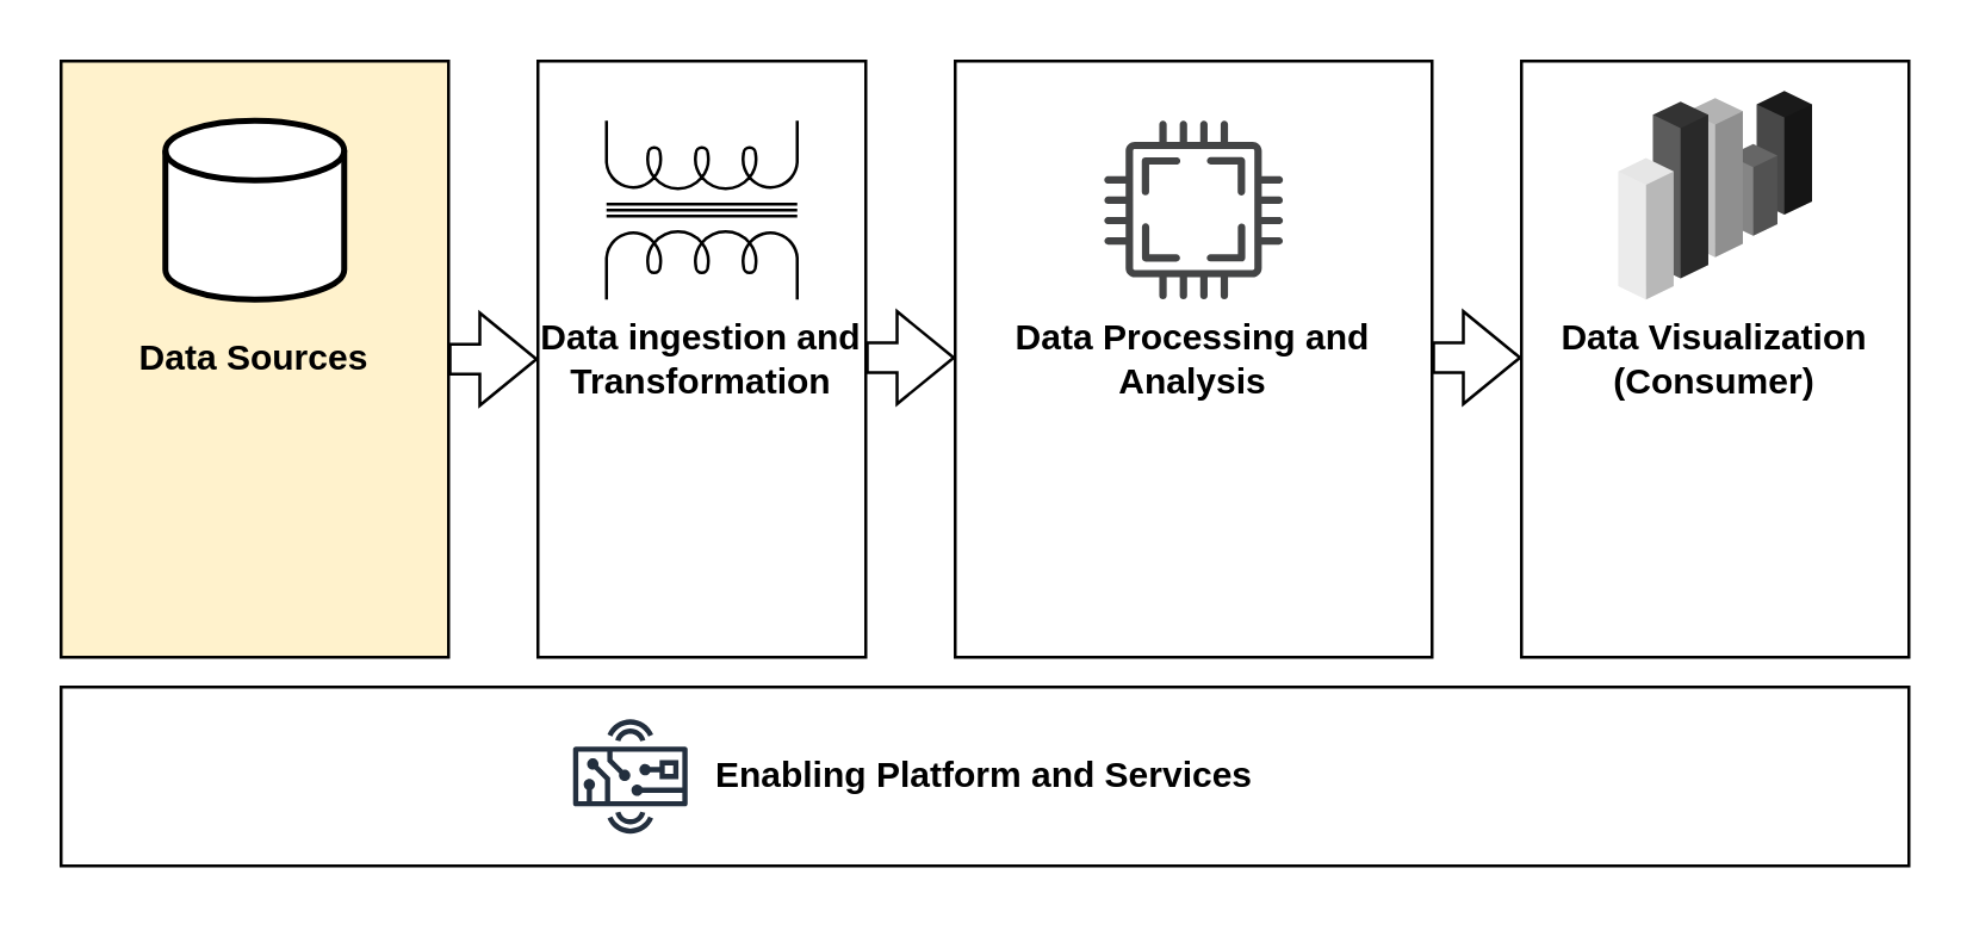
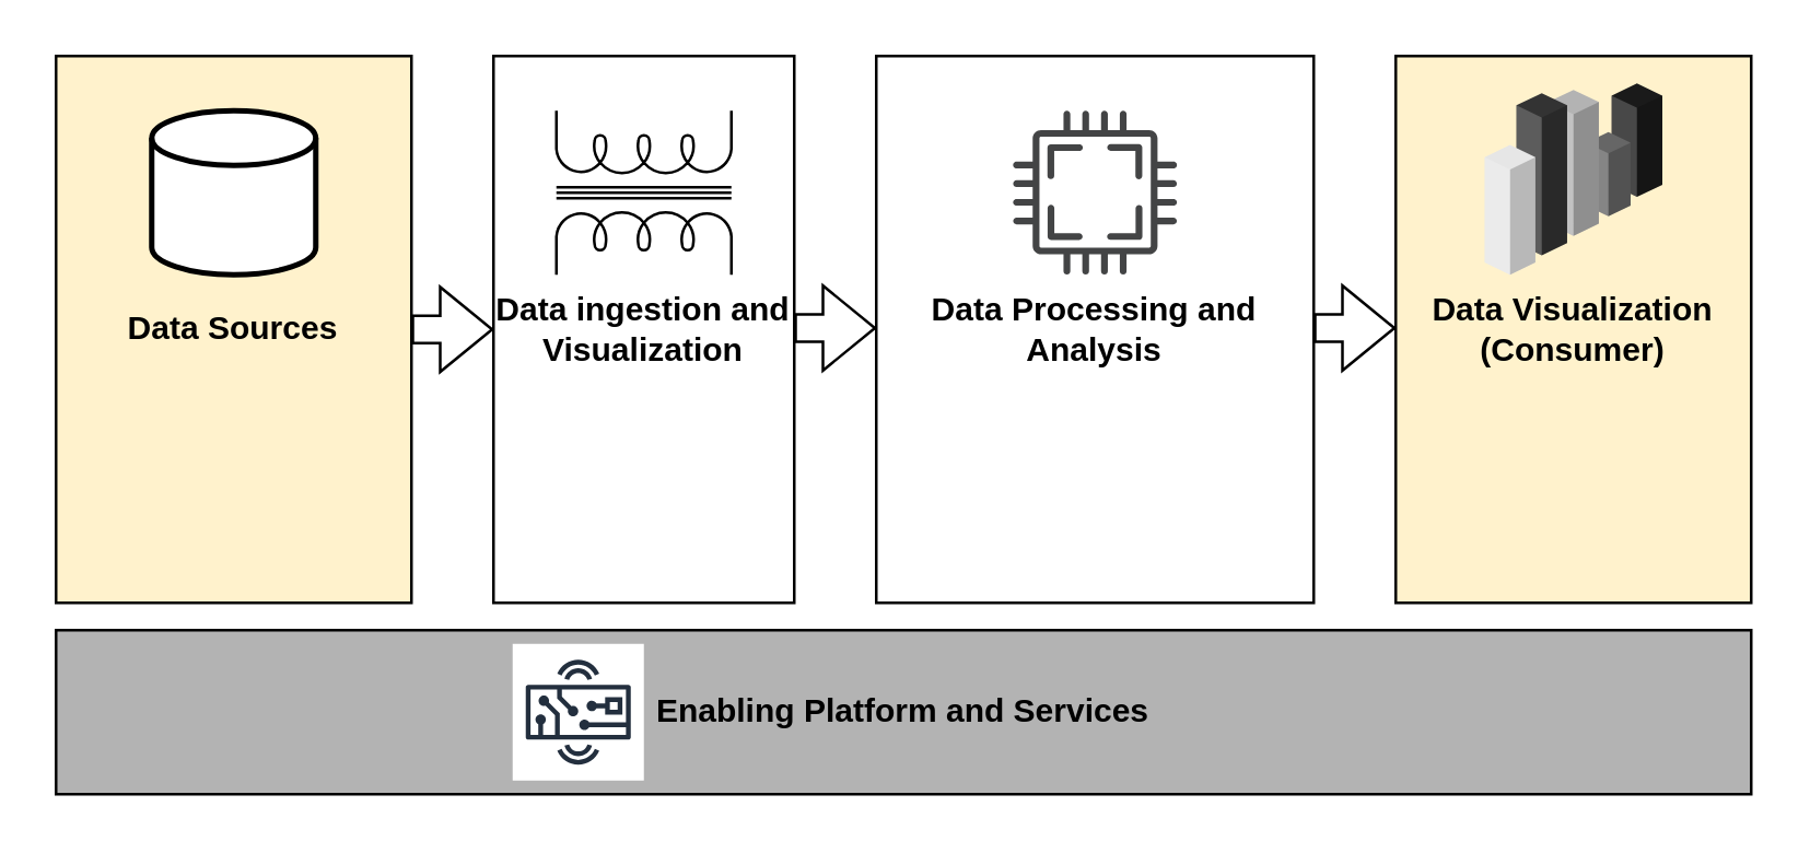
  <mxCell id="0" />
  <mxCell id="1" parent="0" />
- <mxCell id="2" value="Data ingestion and Transformation" style="rounded=0;whiteSpace=wrap;html=1;fontStyle=1" vertex="1" parent="1"><mxGeometry x="180" y="20" width="110" height="200" as="geometry" /></mxCell>
+ <mxCell id="2" value="Data ingestion and Visualization" style="rounded=0;whiteSpace=wrap;html=1;fontStyle=1" vertex="1" parent="1"><mxGeometry x="180" y="20" width="110" height="200" as="geometry" /></mxCell>
  <mxCell id="3" value="Data Sources" style="rounded=0;whiteSpace=wrap;html=1;fontStyle=1;fillColor=#fff2cc;" vertex="1" parent="1"><mxGeometry x="20" y="20" width="130" height="200" as="geometry" /></mxCell>
  <mxCell id="4" value="Data Processing and Analysis" style="rounded=0;whiteSpace=wrap;html=1;fontStyle=1" vertex="1" parent="1"><mxGeometry x="320" y="20" width="160" height="200" as="geometry" /></mxCell>
- <mxCell id="5" value="Data Visualization&lt;br&gt;(Consumer)" style="rounded=0;whiteSpace=wrap;html=1;fontStyle=1" vertex="1" parent="1"><mxGeometry x="510" y="20" width="130" height="200" as="geometry" /></mxCell>
- <mxCell id="6" value="Enabling Platform and Services" style="rounded=0;whiteSpace=wrap;html=1;fontStyle=1" vertex="1" parent="1"><mxGeometry x="20" y="230" width="620" height="60" as="geometry" /></mxCell>
+ <mxCell id="5" value="Data Visualization&lt;br&gt;(Consumer)" style="rounded=0;whiteSpace=wrap;html=1;fontStyle=1;fillColor=#fff2cc;" vertex="1" parent="1"><mxGeometry x="510" y="20" width="130" height="200" as="geometry" /></mxCell>
+ <mxCell id="6" value="Enabling Platform and Services" style="rounded=0;whiteSpace=wrap;html=1;fontStyle=1;fillColor=#b3b3b3;" vertex="1" parent="1"><mxGeometry x="20" y="230" width="620" height="60" as="geometry" /></mxCell>
  <mxCell id="7" value="" style="shape=flexArrow;endArrow=classic;html=1;rounded=0;exitX=1;exitY=0.5;exitDx=0;exitDy=0;" edge="1" parent="1" source="3" target="2"><mxGeometry width="50" height="50" relative="1" as="geometry"><mxPoint x="370" y="30" as="sourcePoint" /><mxPoint x="420" y="-20" as="targetPoint" /></mxGeometry></mxCell>
  <mxCell id="8" value="" style="shape=flexArrow;endArrow=classic;html=1;rounded=0;exitX=1;exitY=0.5;exitDx=0;exitDy=0;" edge="1" parent="1"><mxGeometry width="50" height="50" relative="1" as="geometry"><mxPoint x="290" y="119.5" as="sourcePoint" /><mxPoint x="320" y="119.5" as="targetPoint" /></mxGeometry></mxCell>
  <mxCell id="9" value="" style="shape=flexArrow;endArrow=classic;html=1;rounded=0;exitX=1;exitY=0.5;exitDx=0;exitDy=0;" edge="1" parent="1"><mxGeometry width="50" height="50" relative="1" as="geometry"><mxPoint x="480" y="119.5" as="sourcePoint" /><mxPoint x="510" y="119.5" as="targetPoint" /></mxGeometry></mxCell>
  <mxCell id="10" value="" style="strokeWidth=2;html=1;shape=mxgraph.flowchart.database;whiteSpace=wrap;" vertex="1" parent="1"><mxGeometry x="55" y="40" width="60" height="60" as="geometry" /></mxCell>
  <mxCell id="11" value="" style="pointerEvents=1;verticalLabelPosition=bottom;shadow=0;dashed=0;align=center;html=1;verticalAlign=top;shape=mxgraph.electrical.inductors.transformer_2;" vertex="1" parent="1"><mxGeometry x="203" y="40" width="64" height="60" as="geometry" /></mxCell>
  <mxCell id="12" value="" style="sketch=0;pointerEvents=1;shadow=0;dashed=0;html=1;strokeColor=none;fillColor=#434445;aspect=fixed;labelPosition=center;verticalLabelPosition=bottom;verticalAlign=top;align=center;outlineConnect=0;shape=mxgraph.vvd.cpu;" vertex="1" parent="1"><mxGeometry x="370" y="40" width="60" height="60" as="geometry" /></mxCell>
  <mxCell id="13" value="" style="group" vertex="1" connectable="0" parent="1"><mxGeometry x="542.5" y="30" width="65" height="70" as="geometry" /></mxCell>
  <mxCell id="14" value="" style="verticalLabelPosition=bottom;verticalAlign=top;html=1;shape=mxgraph.infographic.shadedCube;isoAngle=15;fillColor=#1A1A1A;strokeColor=none;shadow=0;" vertex="1" parent="13"><mxGeometry x="46.429" width="18.571" height="41.525" as="geometry" /></mxCell>
  <mxCell id="15" value="" style="verticalLabelPosition=bottom;verticalAlign=top;html=1;shape=mxgraph.infographic.shadedCube;isoAngle=15;fillColor=#666666;strokeColor=none;shadow=0;" vertex="1" parent="13"><mxGeometry x="37.143" y="17.797" width="16.25" height="30.847" as="geometry" /></mxCell>
  <mxCell id="16" value="" style="verticalLabelPosition=bottom;verticalAlign=top;html=1;shape=mxgraph.infographic.shadedCube;isoAngle=15;fillColor=#B3B3B3;strokeColor=none;shadow=0;" vertex="1" parent="13"><mxGeometry x="23.214" y="2.373" width="18.571" height="53.39" as="geometry" /></mxCell>
  <mxCell id="17" value="" style="verticalLabelPosition=bottom;verticalAlign=top;html=1;shape=mxgraph.infographic.shadedCube;isoAngle=15;fillColor=#333333;strokeColor=none;shadow=0;" vertex="1" parent="13"><mxGeometry x="11.607" y="3.559" width="18.571" height="59.322" as="geometry" /></mxCell>
  <mxCell id="18" value="" style="verticalLabelPosition=bottom;verticalAlign=top;html=1;shape=mxgraph.infographic.shadedCube;isoAngle=15;fillColor=#E6E6E6;strokeColor=none;shadow=0;" vertex="1" parent="13"><mxGeometry y="22.542" width="18.571" height="47.458" as="geometry" /></mxCell>
  <mxCell id="19" value="" style="sketch=0;outlineConnect=0;fontColor=#232F3E;gradientColor=none;strokeColor=#232F3E;fillColor=#ffffff;dashed=0;verticalLabelPosition=bottom;verticalAlign=top;align=center;html=1;fontSize=12;fontStyle=0;aspect=fixed;shape=mxgraph.aws4.resourceIcon;resIcon=mxgraph.aws4.hardware_board;" vertex="1" parent="1"><mxGeometry x="187" y="235" width="48" height="50" as="geometry" /></mxCell>
